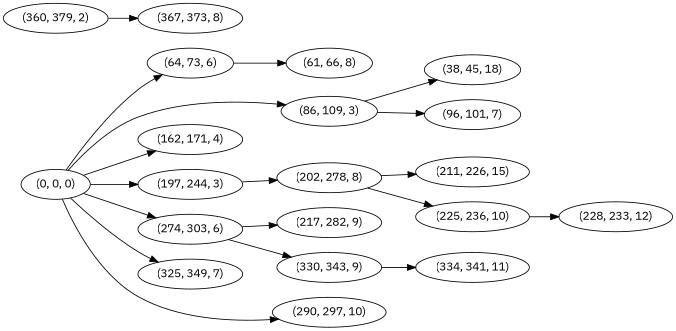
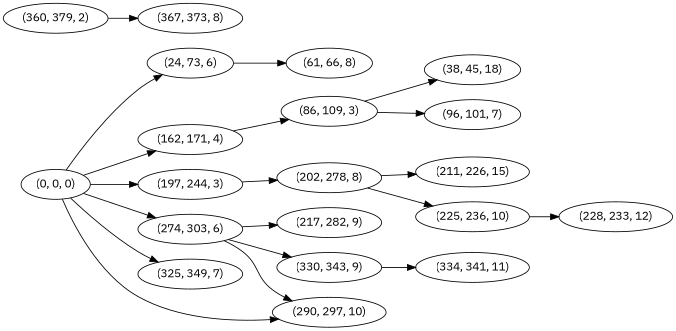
  digraph {
    fontname="IBM Plex Sans"
    rankdir=LR
    node [fontname="IBM Plex Sans"]
    edge [fontname="IBM Plex Sans"]
    "(0, 0, 0)"
-   "(24, 73, 6)" [label="(64, 73, 6)"]
+   "(24, 73, 6)"
    "(86, 109, 3)"
    "(162, 171, 4)"
    "(197, 244, 3)"
    "(274, 303, 6)"
    "(325, 349, 7)"
    "(290, 297, 10)"
    "(61, 66, 8)"
    "(38, 45, 18)"
    "(96, 101, 7)"
    n12 [label="(202, 278, 8)"]
    n13 [label="(217, 282, 9)"]
    "(330, 343, 9)"
    "(360, 379, 2)"
    "(367, 373, 8)"
    n17 [label="(211, 226, 15)"]
    "(225, 236, 10)"
    "(228, 233, 12)"
    "(334, 341, 11)"
    "(0, 0, 0)" -> "(24, 73, 6)"
-   "(0, 0, 0)" -> "(86, 109, 3)"
+   "(162, 171, 4)" -> "(86, 109, 3)"
    "(0, 0, 0)" -> "(162, 171, 4)"
    "(0, 0, 0)" -> "(197, 244, 3)"
    "(0, 0, 0)" -> "(274, 303, 6)"
    "(0, 0, 0)" -> "(325, 349, 7)"
    "(0, 0, 0)" -> "(290, 297, 10)"
    "(24, 73, 6)" -> "(61, 66, 8)"
    "(86, 109, 3)" -> "(38, 45, 18)"
    "(86, 109, 3)" -> "(96, 101, 7)"
    "(197, 244, 3)" -> n12
+   "(274, 303, 6)" -> "(290, 297, 10)"
    "(274, 303, 6)" -> n13
    "(274, 303, 6)" -> "(330, 343, 9)"
    n12 -> n17
    n12 -> "(225, 236, 10)"
    "(330, 343, 9)" -> "(334, 341, 11)"
    "(360, 379, 2)" -> "(367, 373, 8)"
    "(225, 236, 10)" -> "(228, 233, 12)"
  }
